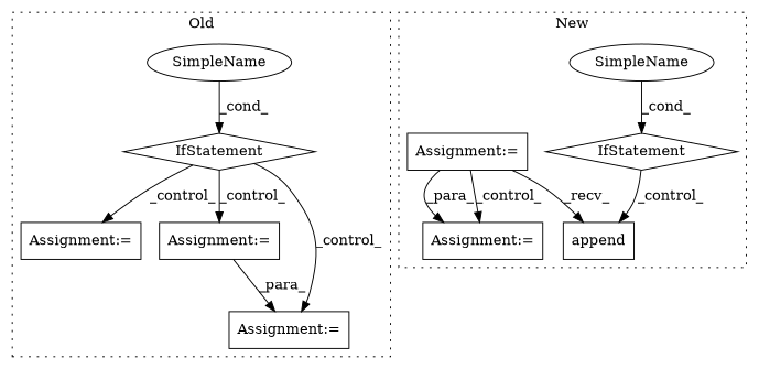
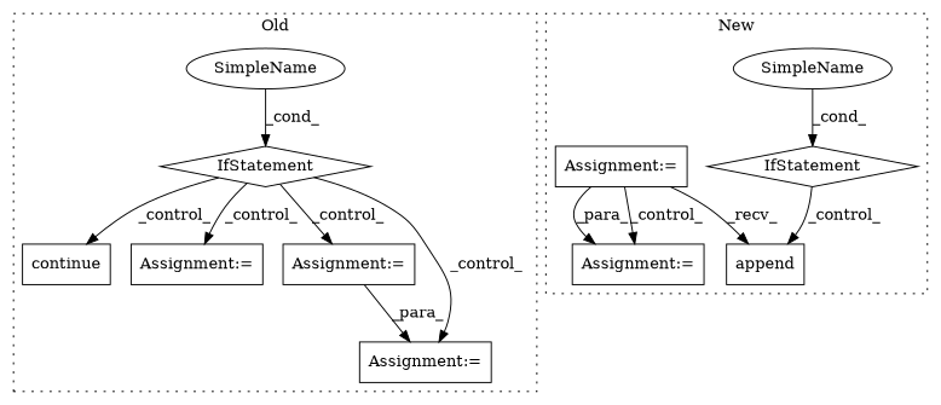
  digraph {
    node [a=7 l=1 shape=box]
+   n1 [a=18 l=9 label=continue s=1772]
    n2 [a=25 l="4,2" label=IfStatement s="1740,1758" shape=diamond]
    n3 [a=42 label=SimpleName shape=ellipse l=""]
    n4 [label="Assignment:=" s=2159]
    n5 [label="Assignment:=" s=1803]
    n6 [label="Assignment:=" s=1858]
    n7 [a=32 l="7,1" label=append s="2253,2284"]
    n8 [a=25 l="4,2" label=IfStatement s="1969,1987" shape=diamond]
    n9 [a=42 label=SimpleName shape=ellipse l=""]
    n10 [label="Assignment:=" s=1677]
    n11 [label="Assignment:=" s=2643]
    subgraph cluster_1 {
      label=Old
      style=dotted
+     n1
      n2
      n3
      n4
      n5
      n6
    }
    subgraph cluster_2 {
      label=New
      style=dotted
      n7
      n8
      n9
      n10
      n11
    }
+   n2 -> n1 [label=_control_]
    n2 -> n4 [label=_control_]
    n2 -> n5 [label=_control_]
    n2 -> n6 [label=_control_]
    n3 -> n2 [label=_cond_]
    n5 -> n6 [label=_para_]
    n8 -> n7 [label=_control_]
    n9 -> n8 [label=_cond_]
    n10 -> n7 [label=_recv_]
    n10 -> n11 [label=_para_]
    n10 -> n11 [label=_control_]
  }
